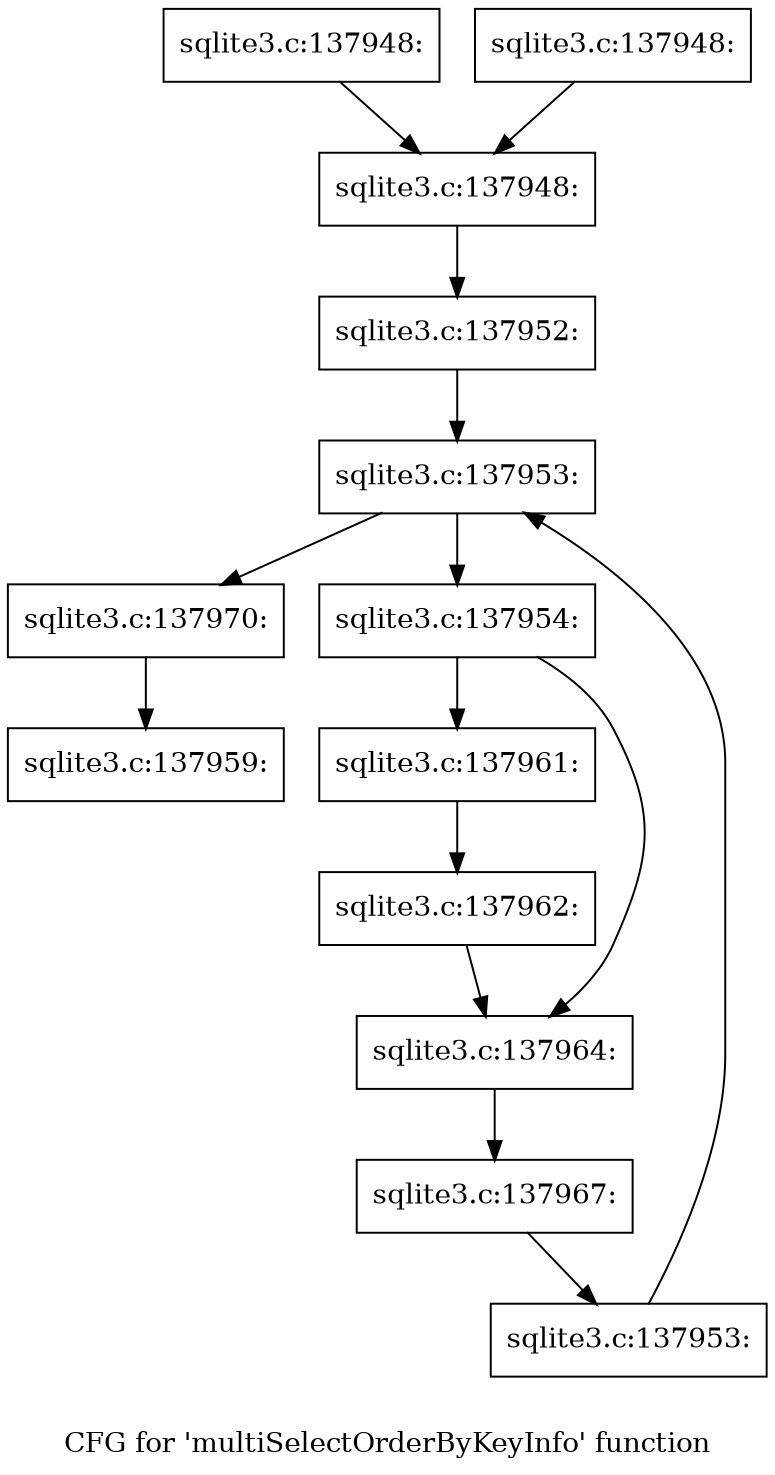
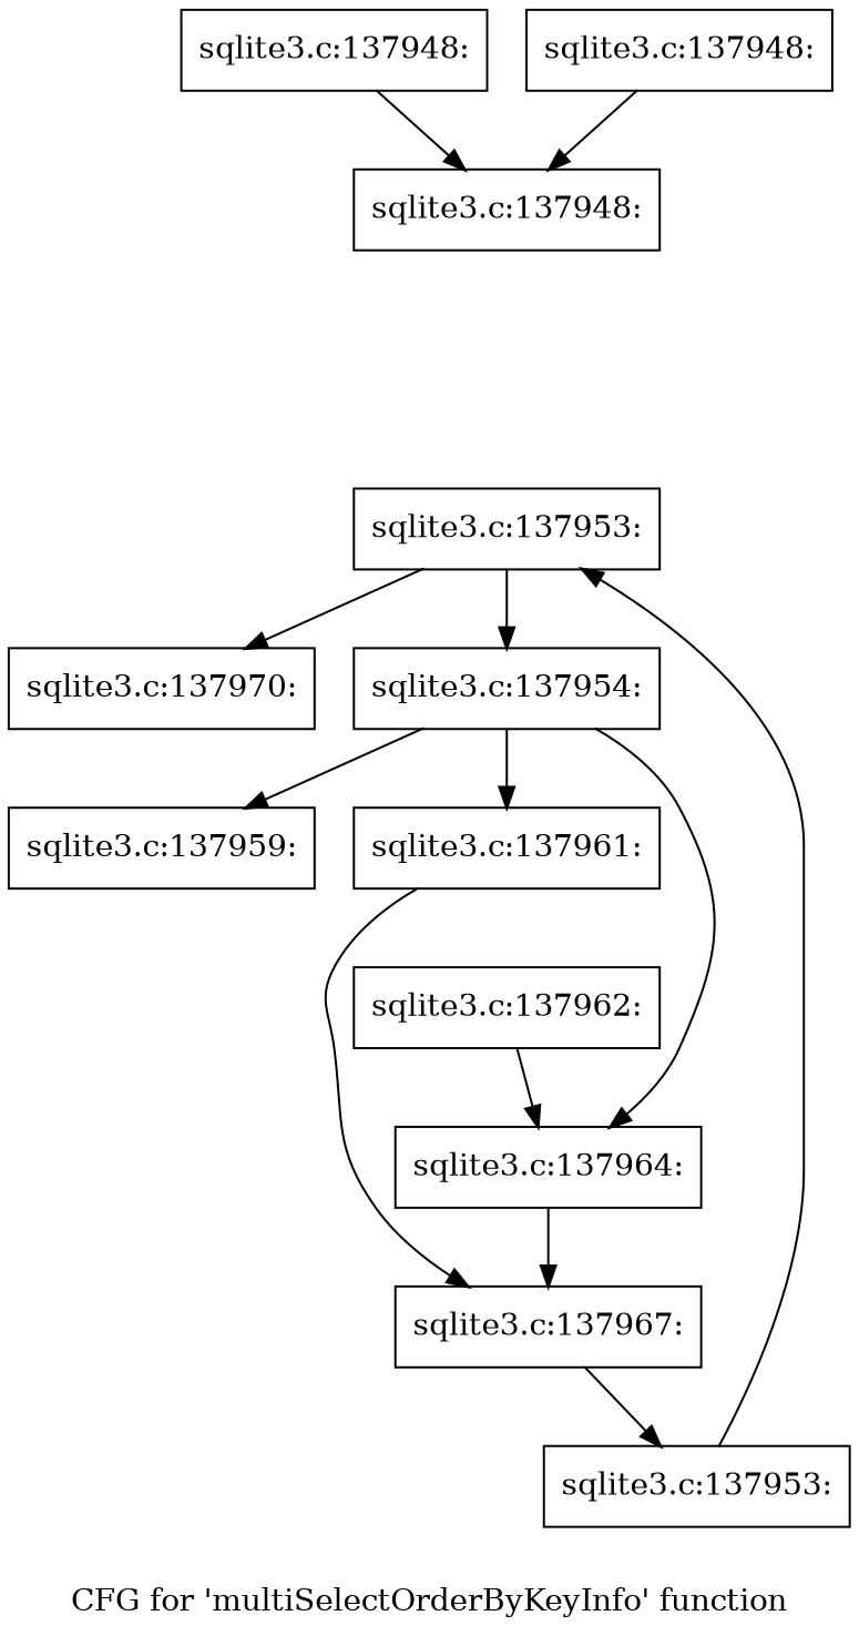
  digraph {
    label="CFG for 'multiSelectOrderByKeyInfo' function"
    node [shape=record]
    n1 [label="{sqlite3.c:137948:}"]
    n2 [label="{sqlite3.c:137948:}"]
    n3 [label="{sqlite3.c:137948:}"]
-   n4 [label="{sqlite3.c:137952:}"]
    n5 [label="{sqlite3.c:137953:}"]
    n6 [label="{sqlite3.c:137954:}"]
    n7 [label="{sqlite3.c:137970:}"]
    n8 [label="{sqlite3.c:137959:}"]
    n9 [label="{sqlite3.c:137961:}"]
    n10 [label="{sqlite3.c:137964:}"]
    n11 [label="{sqlite3.c:137962:}"]
    n12 [label="{sqlite3.c:137967:}"]
    n13 [label="{sqlite3.c:137953:}"]
    n1 -> n2
-   n2 -> n4
    n3 -> n2
-   n4 -> n5
    n5 -> n6
    n5 -> n7
-   n7 -> n8
+   n6 -> n8
    n6 -> n9
    n6 -> n10
-   n9 -> n11
+   n9 -> n12
    n10 -> n12
    n11 -> n10
    n12 -> n13
    n13 -> n5
  }
